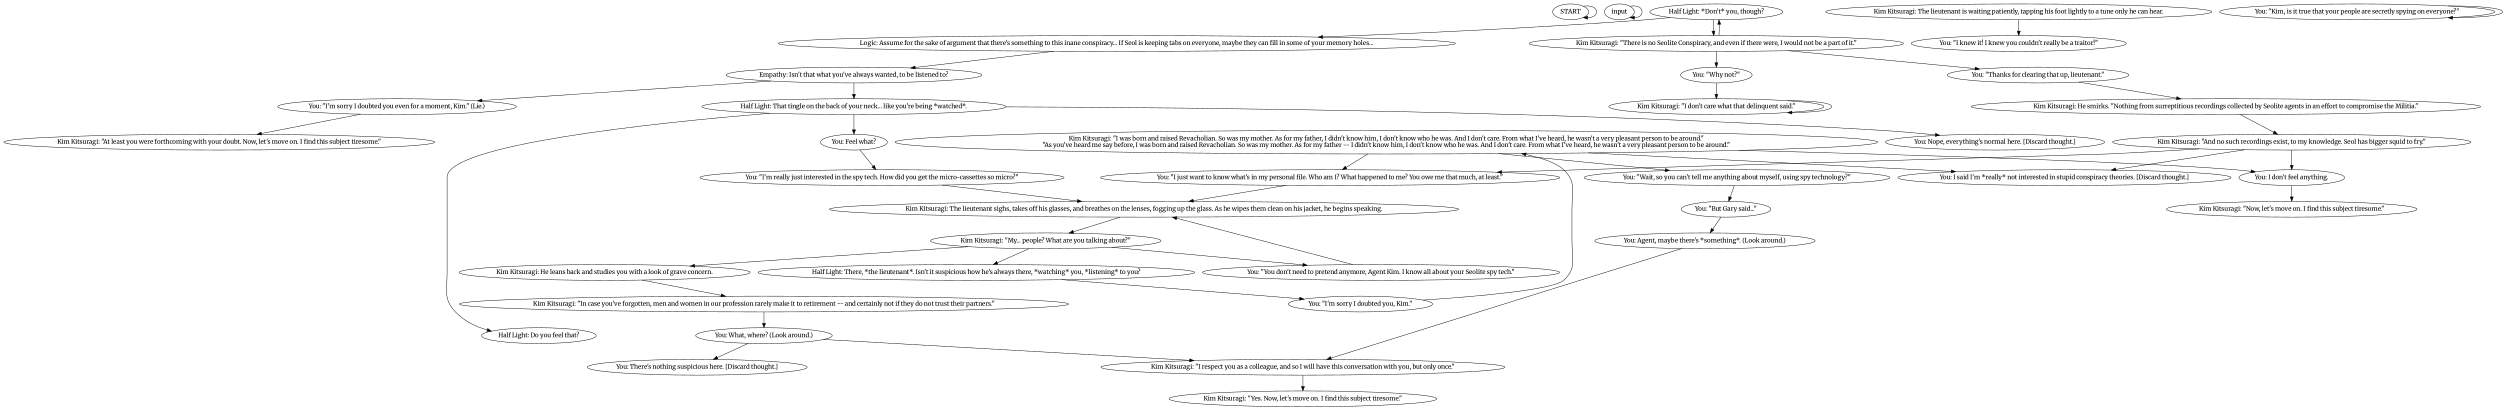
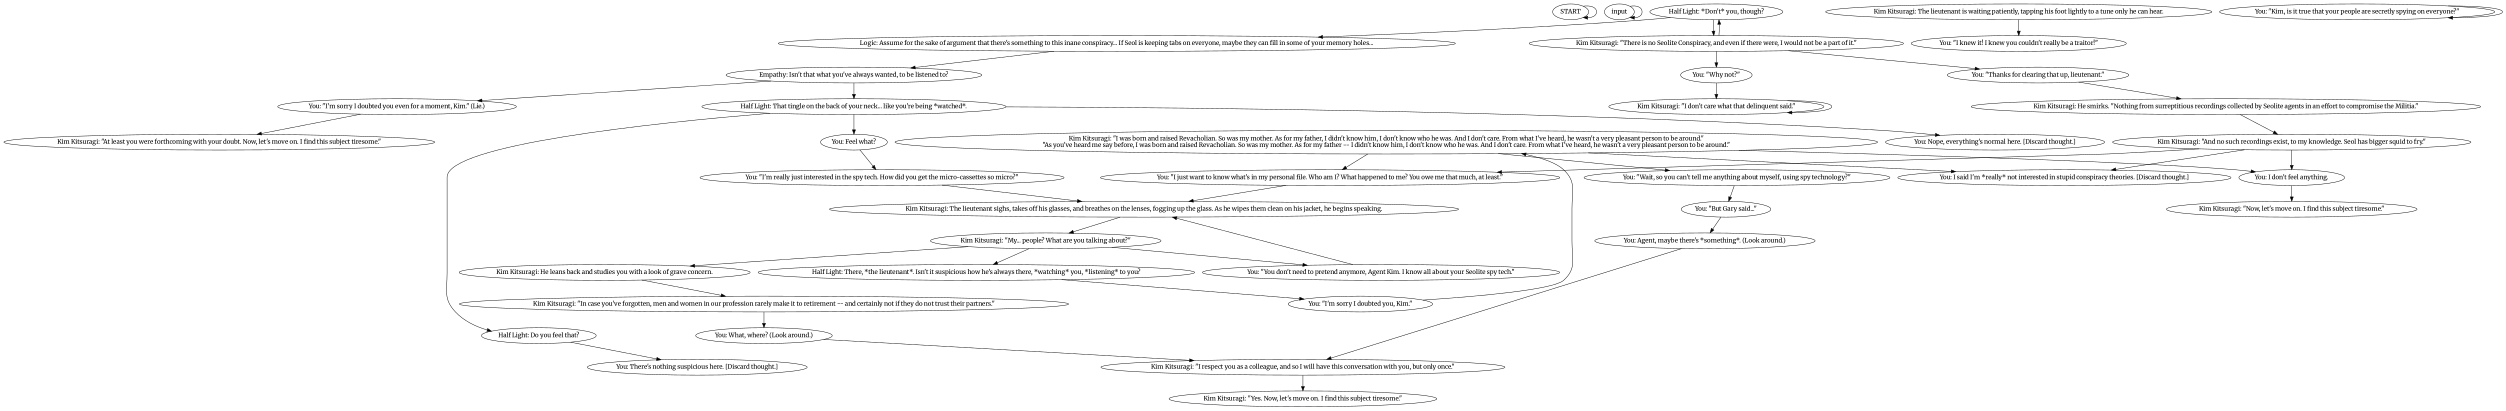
  digraph {
    fontname=Merriweather
    node [fontname=Merriweather]
    edge [fontname=Merriweather]
    n1 [label=START]
    n2 [label=input]
    n3 [label="Half Light: Do you feel that?"]
    n4 [label="You: There's nothing suspicious here. [Discard thought.]"]
    n5 [label="You: I said I'm *really* not interested in stupid conspiracy theories. [Discard thought.]"]
    n6 [label="You: \"I'm sorry I doubted you even for a moment, Kim.\" (Lie.)"]
    n7 [label="Kim Kitsuragi: \"At least you were forthcoming with your doubt. Now, let's move on. I find this subject tiresome.\""]
    n8 [label="You: Feel what?"]
    n9 [label="You: \"I'm really just interested in the spy tech. How did you get the micro-cassettes so micro?\""]
    n10 [label="Kim Kitsuragi: The lieutenant sighs, takes off his glasses, and breathes on the lenses, fogging up the glass. As he wipes them clean on his jacket, he begins speaking."]
    n11 [label="You: What, where? (Look around.)"]
    n12 [label="Kim Kitsuragi: \"I respect you as a colleague, and so I will have this conversation with you, but only once.\""]
    n13 [label="Kim Kitsuragi: \"Yes. Now, let's move on. I find this subject tiresome.\""]
    n14 [label="Kim Kitsuragi: \"Now, let's move on. I find this subject tiresome.\""]
    n15 [label="Half Light: *Don't* you, though?"]
    n16 [label="Logic: Assume for the sake of argument that there's something to this inane conspiracy... If Seol is keeping tabs on everyone, maybe they can fill in some of your memory holes..."]
    n17 [label="Kim Kitsuragi: \"There is no Seolite Conspiracy, and even if there were, I would not be a part of it.\""]
    n18 [label="Empathy: Isn't that what you've always wanted, to be listened to?"]
    n19 [label="You: \"Why not?\""]
    n20 [label="You: \"Thanks for clearing that up, lieutenant.\""]
    n21 [label="Kim Kitsuragi: \"I don't care what that delinquent said.\""]
    n22 [label="You: \"I knew it! I knew you couldn't really be a traitor!\""]
    n23 [label="Half Light: There, *the lieutenant*. Isn't it suspicious how he's always there, *watching* you, *listening* to you?"]
    n24 [label="You: \"I'm sorry I doubted you, Kim.\""]
    n25 [label="Kim Kitsuragi: \"I was born and raised Revacholian. So was my mother. As for my father, I didn't know him, I don't know who he was. And I don't care. From what I've heard, he wasn't a very pleasant person to be around.\"\n\"As you've heard me say before, I was born and raised Revacholian. So was my mother. As for my father -- I didn't know him, I don't know who he was. And I don't care. From what I've heard, he wasn't a very pleasant person to be around.\""]
    n26 [label="You: \"I just want to know what's in my personal file. Who am I? What happened to me? You owe me that much, at least.\""]
    n27 [label="Kim Kitsuragi: \"My... people? What are you talking about?\""]
    n28 [label="You: I don't feel anything."]
    n29 [label="You: \"Wait, so you can't tell me anything about myself, using spy technology?\""]
    n30 [label="Half Light: That tingle on the back of your neck... like you're being *watched*."]
    n31 [label="You: Nope, everything's normal here. [Discard thought.]"]
    n32 [label="Kim Kitsuragi: He smirks. \"Nothing from surreptitious recordings collected by Seolite agents in an effort to compromise the Militia.\""]
    n33 [label="Kim Kitsuragi: \"And no such recordings exist, to my knowledge. Seol has bigger squid to fry.\""]
    n34 [label="You: \"But Gary said...\""]
    n35 [label="You: Agent, maybe there's *something*. (Look around.)"]
    n36 [label="Kim Kitsuragi: He leans back and studies you with a look of grave concern."]
    n37 [label="Kim Kitsuragi: \"In case you've forgotten, men and women in our profession rarely make it to retirement -- and certainly not if they do not trust their partners.\""]
    n38 [label="You: \"Kim, is it true that your people are secretly spying on everyone?\""]
    n39 [label="You: \"You don't need to pretend anymore, Agent Kim. I know all about your Seolite spy tech.\""]
    n40 [label="Kim Kitsuragi: The lieutenant is waiting patiently, tapping his foot lightly to a tune only he can hear."]
    n1 -> n1
    n2 -> n2
-   n11 -> n4
+   n3 -> n4
    n6 -> n7
    n8 -> n9
    n9 -> n10
    n10 -> n27
    n11 -> n12
    n12 -> n13
    n15 -> n16
    n15 -> n17
    n16 -> n18
    n17 -> n15
    n17 -> n19
    n17 -> n20
    n18 -> n6
    n18 -> n30
    n19 -> n21
    n20 -> n32
    n21 -> n21
    n23 -> n24
    n24 -> n25
    n25 -> n5
    n25 -> n26
    n25 -> n28
    n25 -> n29
    n26 -> n10
    n27 -> n23
    n27 -> n36
    n27 -> n39
    n28 -> n14
    n29 -> n34
    n30 -> n3
    n30 -> n8
    n30 -> n31
    n32 -> n33
    n33 -> n5
    n33 -> n26
    n33 -> n28
    n34 -> n35
    n35 -> n12
    n36 -> n37
    n37 -> n11
    n38 -> n38
    n39 -> n10
    n40 -> n22
  }
